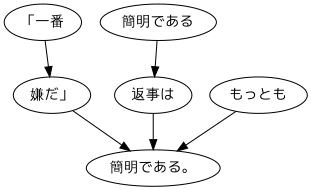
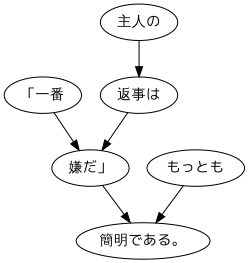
  digraph {
    fontname="DejaVu Sans Mono"
    node [fontname="DejaVu Sans Mono"]
    edge [fontname="DejaVu Sans Mono"]
    n1 [label="「一番"]
    n2 [label="嫌だ」"]
    n3 [label="簡明である。"]
-   n4 [label="簡明である"]
+   n4 [label="主人の"]
    n5 [label="返事は"]
    n6 [label="もっとも"]
    n1 -> n2
    n2 -> n3
    n4 -> n5
-   n5 -> n3
+   n5 -> n2
    n6 -> n3
  }
